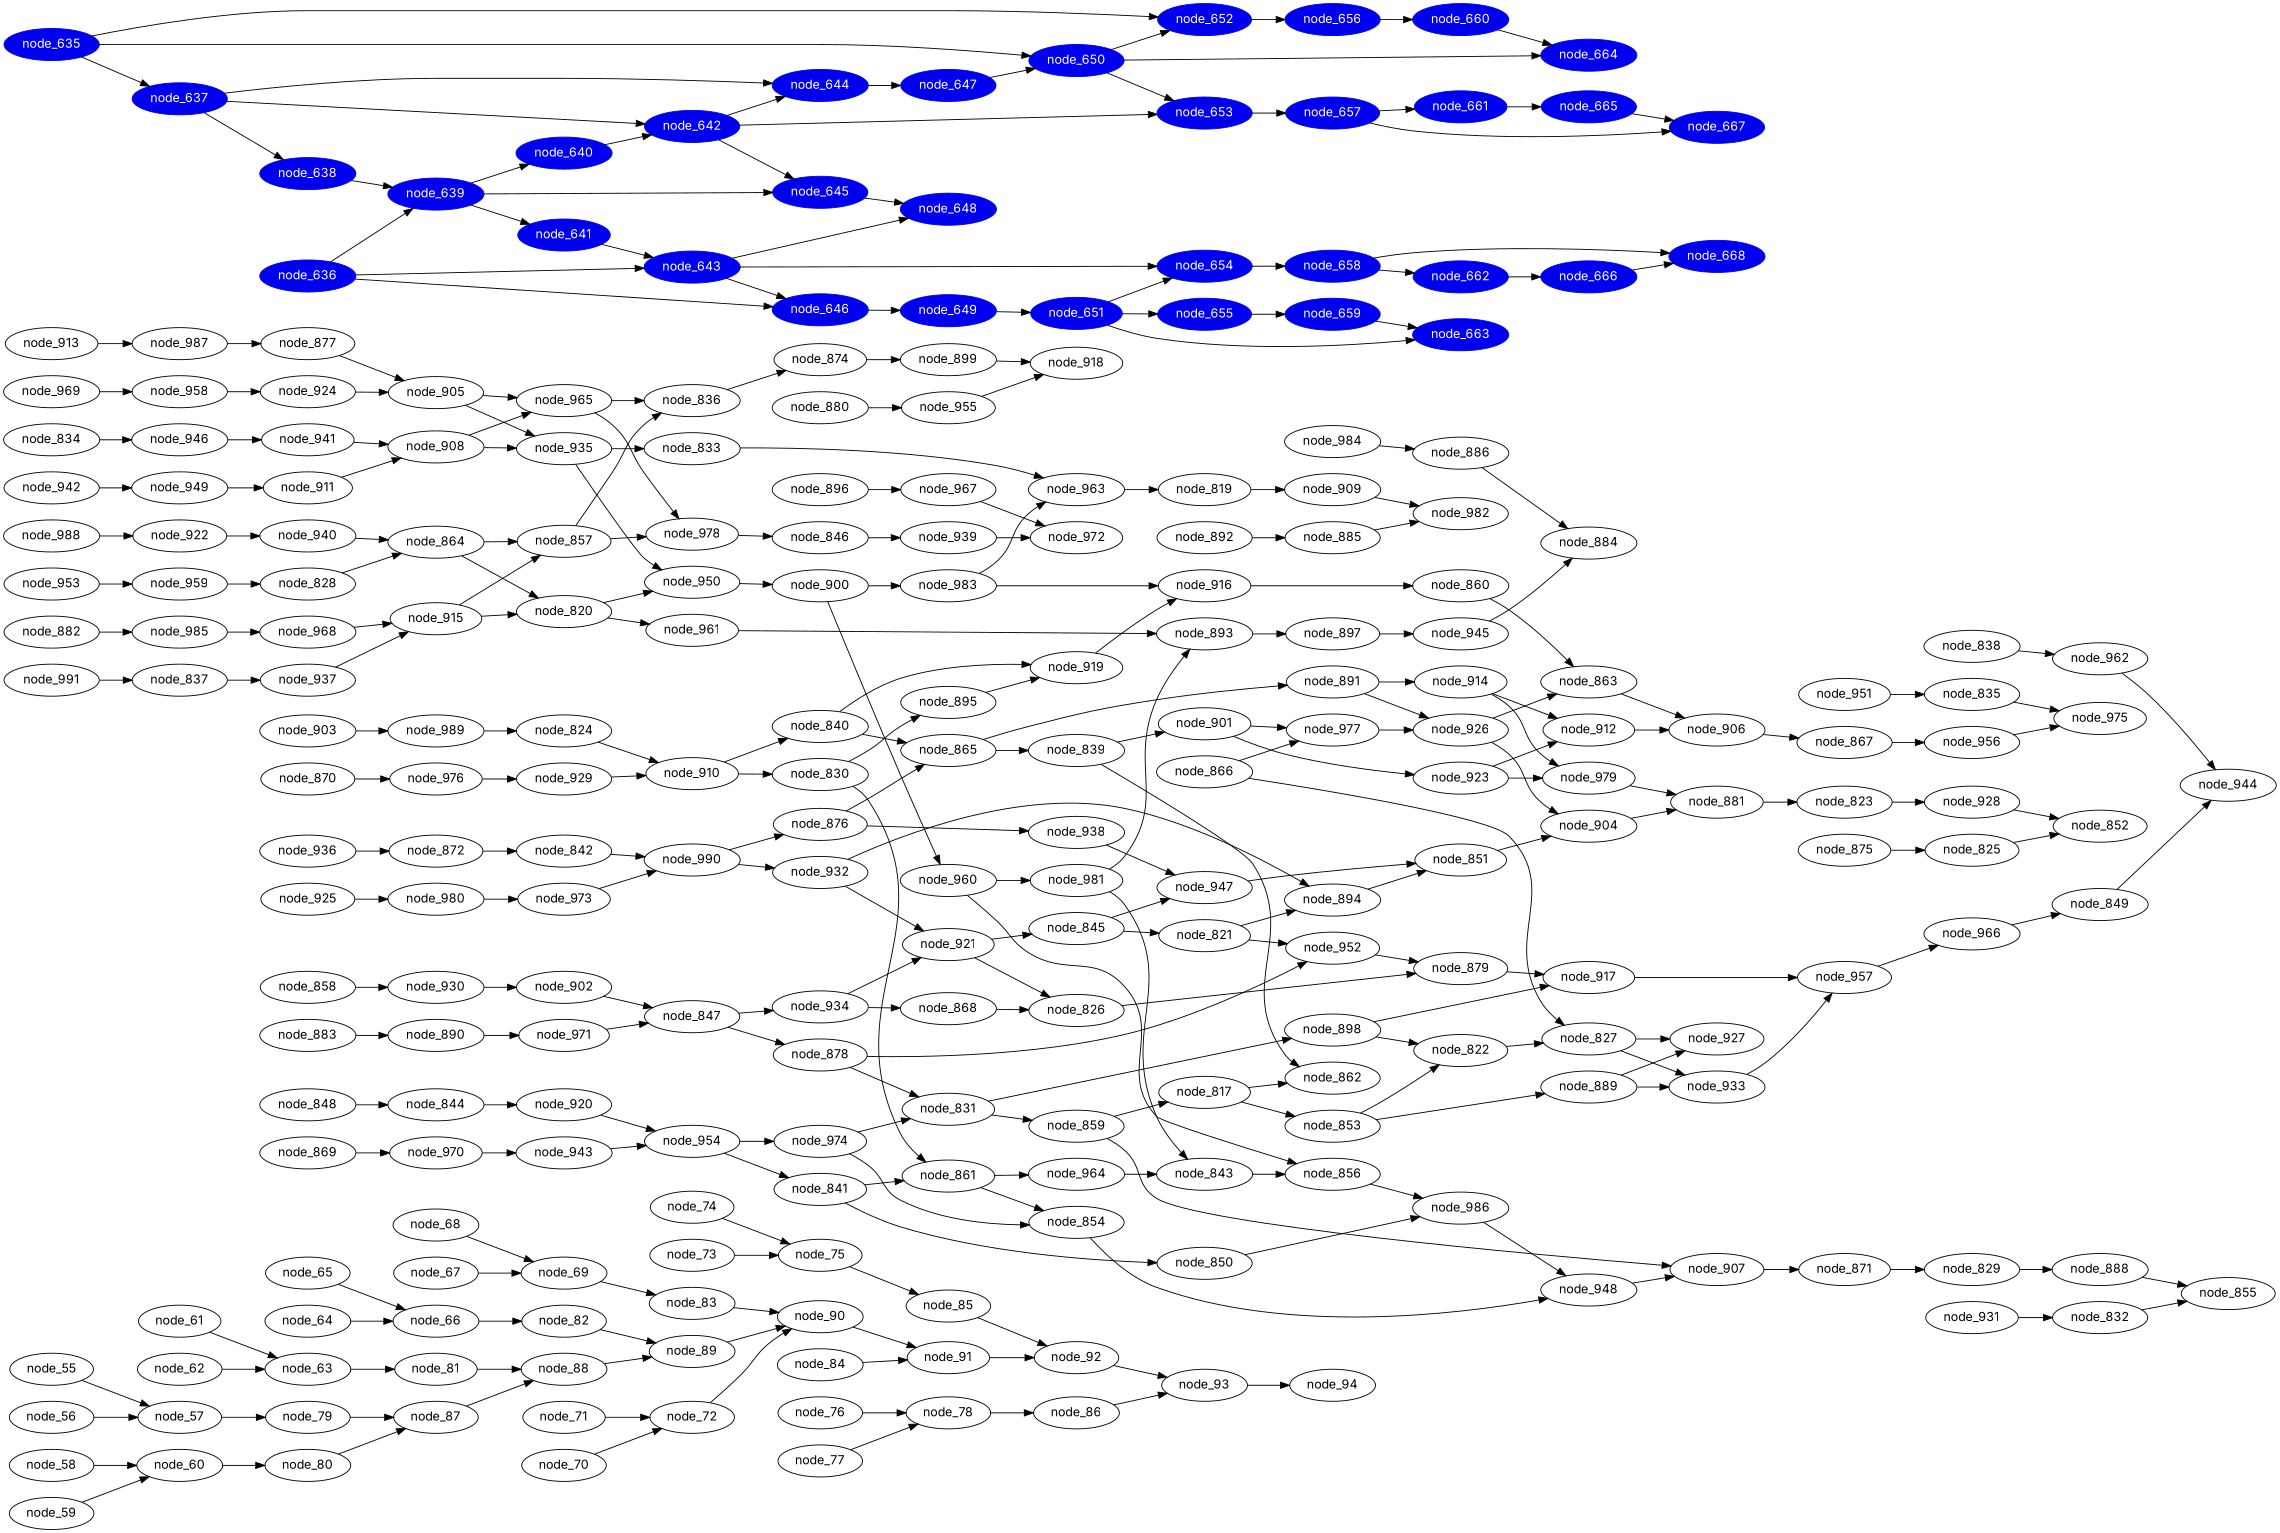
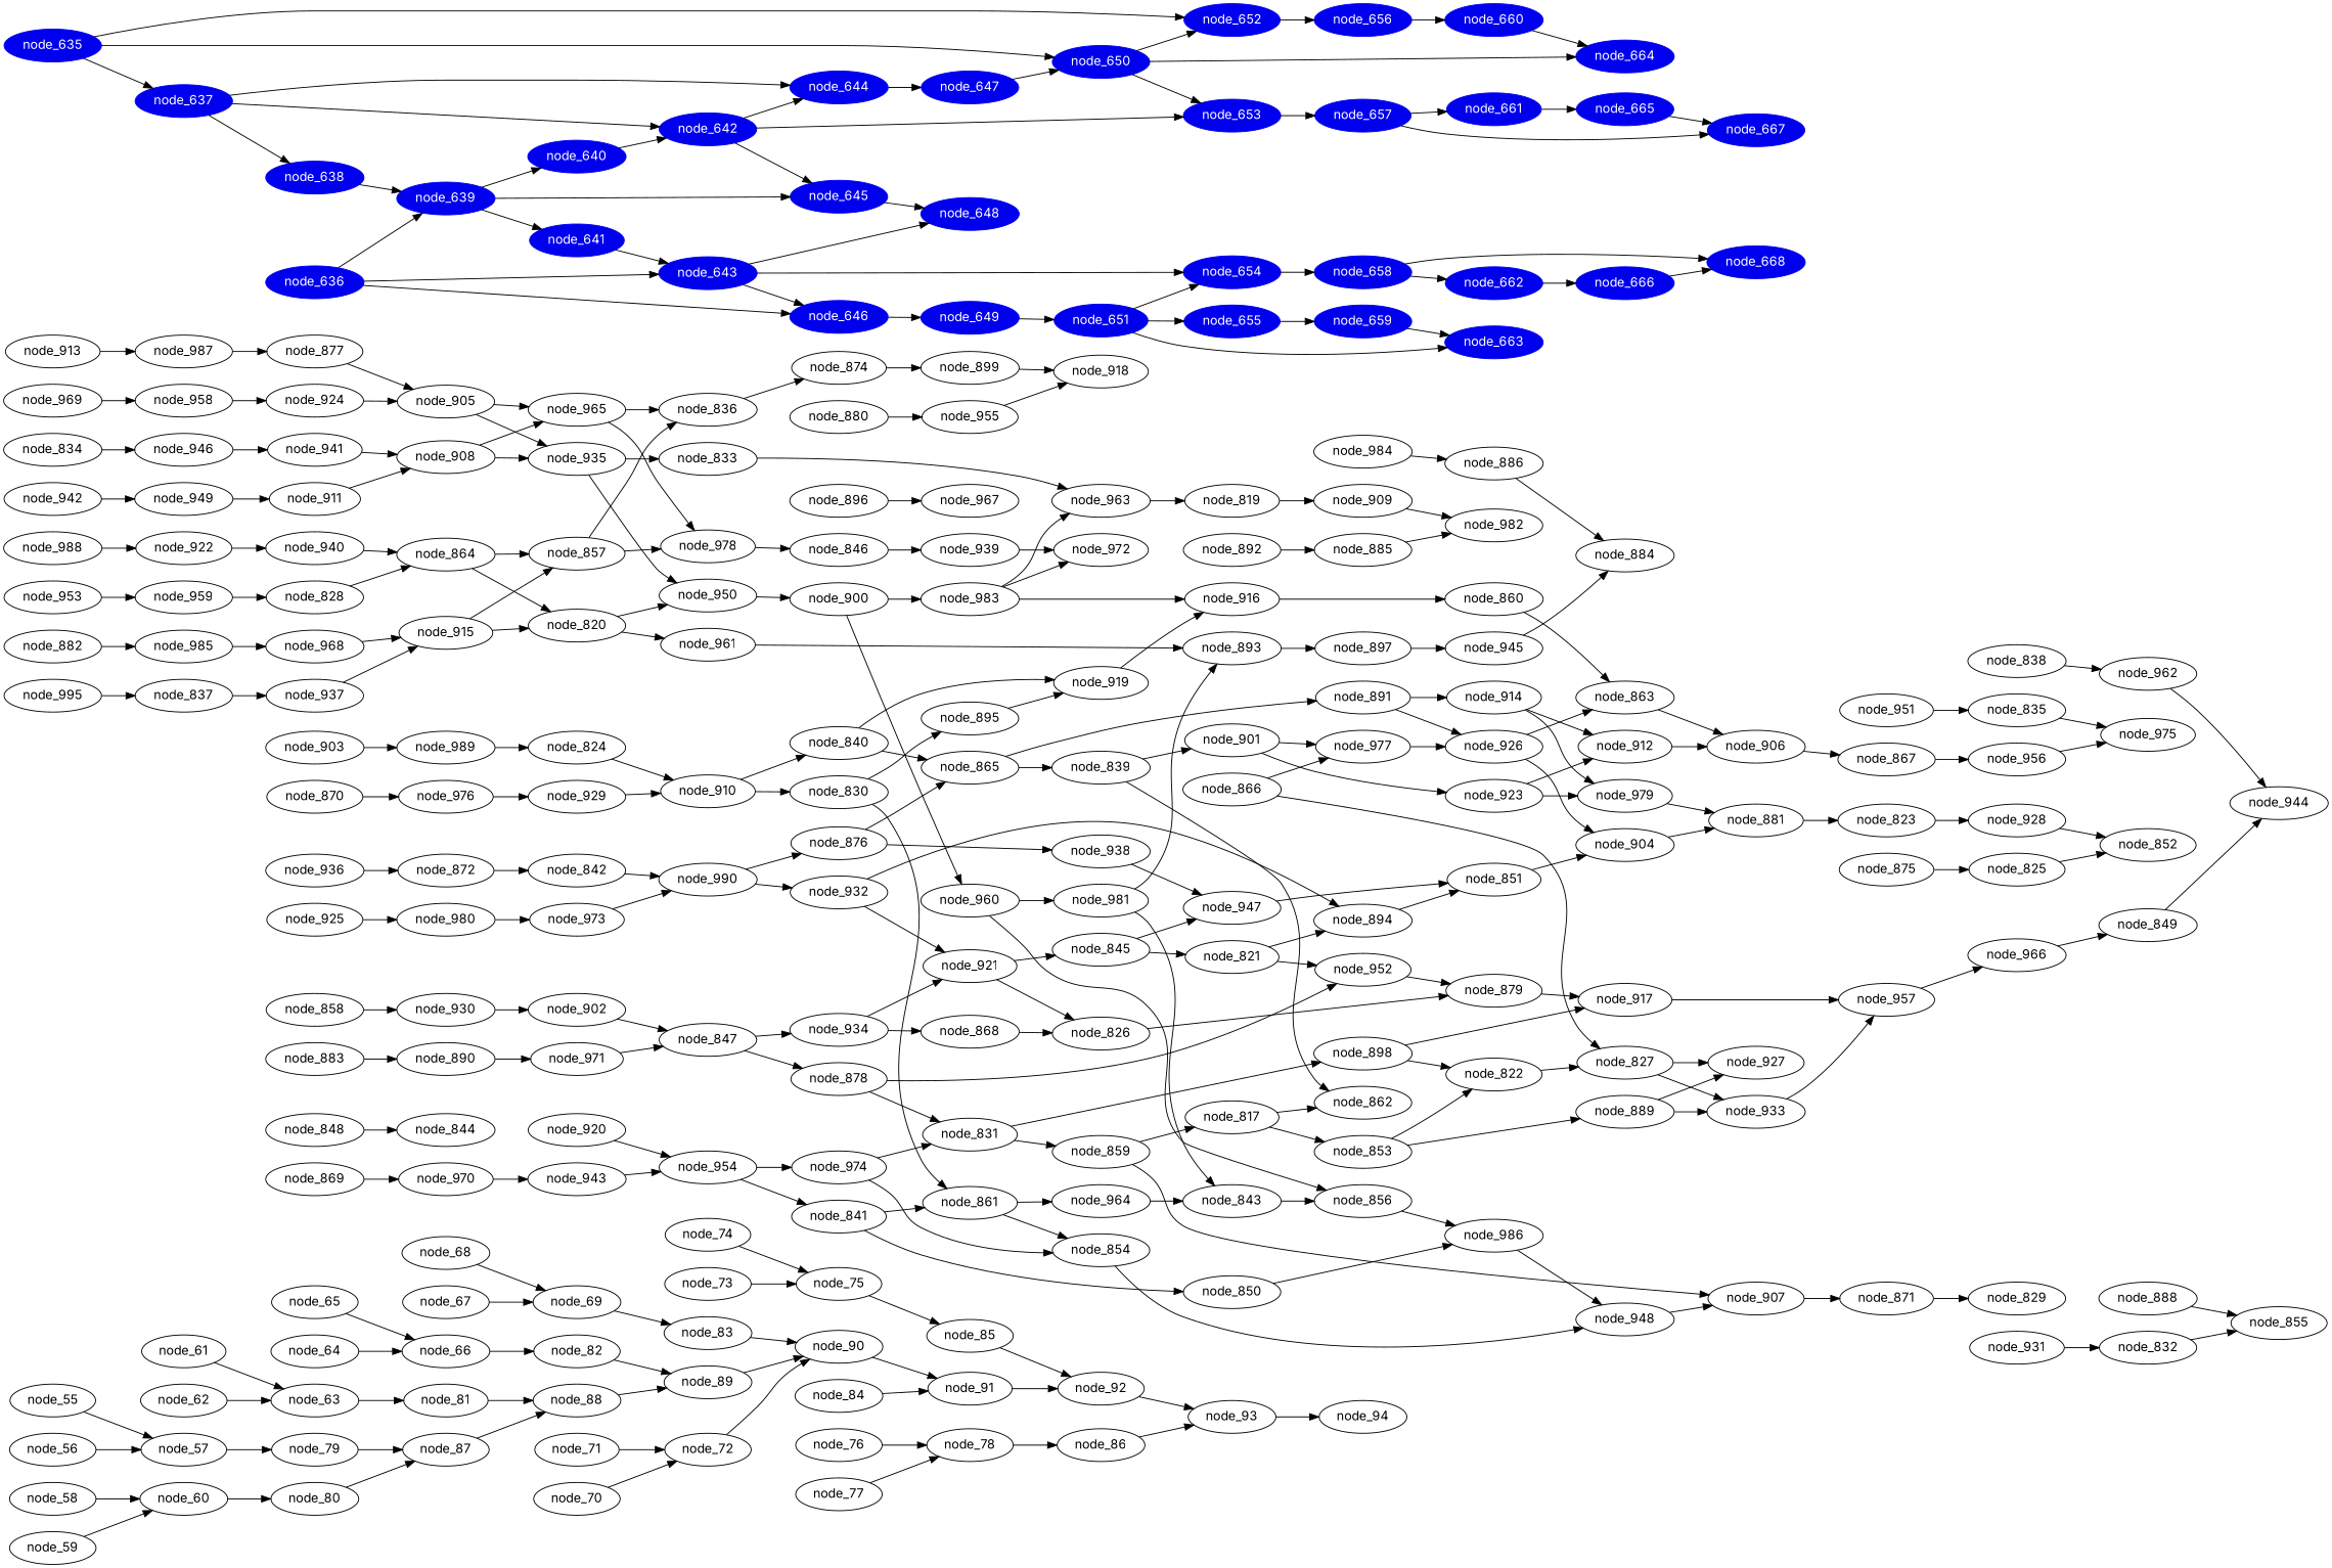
  digraph {
    fontname=Inter
    rankdir=LR
    node [fontname=Inter]
    edge [fontname=Inter]
    node_55
    node_57
    node_79
    node_87
    node_56
    node_88
    node_58
    node_60
    node_80
    node_59
    node_61
    node_63
    node_81
    node_62
    node_89
    node_64
    node_66
    node_82
    node_65
    node_90
    node_67
    node_69
    node_83
    node_68
    node_91
    node_70
    node_72
    node_84
    node_71
    node_92
    node_73
    node_75
    node_85
    node_74
    node_93
    node_76
    node_78
    node_86
    node_77
    node_94
    node_819
    node_909
    node_982
    node_820
    node_950
    node_961
    node_900
    node_893
    node_960
    node_983
    node_897
    node_821
    node_894
    node_952
    node_851
    node_879
    node_904
    node_917
    node_822
    node_827
    node_927
    node_933
    node_957
    node_823
    node_928
    node_852
    node_824
    node_910
    node_830
    node_840
    node_861
    node_895
    node_919
    node_865
    node_825
    node_826
    node_871
    node_829
    node_966
    node_828
    node_864
    node_857
    node_836
    node_978
    node_888
    node_855
    node_854
    node_964
    node_948
    node_843
    node_916
    node_831
    node_859
    node_898
    n95 [label=node_817]
    node_907
    node_862
    node_853
    node_832
    node_833
    node_963
    node_834
    node_946
    node_941
    node_908
    node_835
    node_975
    node_874
    node_899
    node_918
    node_837
    node_937
    node_915
    node_838
    node_962
    node_944
    node_839
    node_901
    node_977
    node_923
    node_866
    node_926
    node_912
    node_979
    node_891
    node_914
    node_860
    node_841
    node_850
    node_986
    node_842
    node_990
    node_876
    node_932
    node_938
    node_921
    node_856
    node_863
    node_844
    node_920
    node_954
    node_974
    node_845
    node_947
    node_846
    node_939
    node_972
    node_847
    node_878
    node_934
    node_868
    node_848
    node_849
    node_881
    node_889
    node_858
    node_930
    node_902
    node_906
    node_867
    node_956
    node_869
    node_970
    node_943
    node_870
    node_976
    node_929
    node_872
    node_875
    node_877
    node_905
    node_935
    node_965
    node_880
    node_955
    node_882
    node_985
    node_968
    node_883
    node_890
    node_971
    node_885
    node_886
    node_884
    node_892
    node_945
    node_896
    node_967
    node_981
    node_903
    node_989
    node_911
    node_913
    node_987
    node_922
    node_940
    node_924
    node_925
    node_980
    node_973
    node_931
    node_936
    node_942
    node_949
    node_951
    node_953
    node_959
    node_958
    node_969
    node_984
    node_988
-   node_991
+   node_991 [label=node_995]
    node_635 [color=blue2 fontcolor=white style=filled]
    node_637 [color=blue2 fontcolor=white style=filled]
    node_650 [color=blue2 fontcolor=white style=filled]
    node_652 [color=blue2 fontcolor=white style=filled]
    node_638 [color=blue2 fontcolor=white style=filled]
    node_642 [color=blue2 fontcolor=white style=filled]
    node_644 [color=blue2 fontcolor=white style=filled]
    node_653 [color=blue2 fontcolor=white style=filled]
    node_664 [color=blue2 fontcolor=white style=filled]
    node_656 [color=blue2 fontcolor=white style=filled]
    node_639 [color=blue2 fontcolor=white style=filled]
    node_645 [color=blue2 fontcolor=white style=filled]
    node_647 [color=blue2 fontcolor=white style=filled]
    node_657 [color=blue2 fontcolor=white style=filled]
    node_660 [color=blue2 fontcolor=white style=filled]
    node_636 [color=blue2 fontcolor=white style=filled]
    node_643 [color=blue2 fontcolor=white style=filled]
    node_646 [color=blue2 fontcolor=white style=filled]
    node_640 [color=blue2 fontcolor=white style=filled]
    node_641 [color=blue2 fontcolor=white style=filled]
    node_648 [color=blue2 fontcolor=white style=filled]
    node_654 [color=blue2 fontcolor=white style=filled]
    node_649 [color=blue2 fontcolor=white style=filled]
    node_658 [color=blue2 fontcolor=white style=filled]
    node_651 [color=blue2 fontcolor=white style=filled]
    node_661 [color=blue2 fontcolor=white style=filled]
    node_667 [color=blue2 fontcolor=white style=filled]
    node_662 [color=blue2 fontcolor=white style=filled]
    node_668 [color=blue2 fontcolor=white style=filled]
    node_655 [color=blue2 fontcolor=white style=filled]
    node_663 [color=blue2 fontcolor=white style=filled]
    node_659 [color=blue2 fontcolor=white style=filled]
    node_665 [color=blue2 fontcolor=white style=filled]
    node_666 [color=blue2 fontcolor=white style=filled]
    node_55 -> node_57
    node_57 -> node_79
    node_79 -> node_87
    node_87 -> node_88
    node_56 -> node_57
    node_88 -> node_89
    node_58 -> node_60
    node_60 -> node_80
    node_80 -> node_87
    node_59 -> node_60
    node_61 -> node_63
    node_63 -> node_81
    node_81 -> node_88
    node_62 -> node_63
    node_89 -> node_90
    node_64 -> node_66
    node_66 -> node_82
    node_82 -> node_89
    node_65 -> node_66
    node_90 -> node_91
    node_67 -> node_69
    node_69 -> node_83
    node_83 -> node_90
    node_68 -> node_69
    node_91 -> node_92
    node_70 -> node_72
    node_72 -> node_90
    node_84 -> node_91
    node_71 -> node_72
    node_92 -> node_93
    node_73 -> node_75
    node_75 -> node_85
    node_85 -> node_92
    node_74 -> node_75
    node_93 -> node_94
    node_76 -> node_78
    node_78 -> node_86
    node_86 -> node_93
    node_77 -> node_78
    node_819 -> node_909
    node_909 -> node_982
    node_820 -> node_950
    node_820 -> node_961
    node_950 -> node_900
    node_961 -> node_893
    node_900 -> node_960
    node_900 -> node_983
    node_893 -> node_897
    node_960 -> node_856
    node_960 -> node_981
    node_983 -> node_916
    node_983 -> node_963
    node_897 -> node_945
    node_821 -> node_894
    node_821 -> node_952
    node_894 -> node_851
    node_952 -> node_879
    node_851 -> node_904
    node_879 -> node_917
    node_904 -> node_881
    node_917 -> node_957
    node_822 -> node_827
    node_827 -> node_927
    node_827 -> node_933
    node_933 -> node_957
    node_957 -> node_966
    node_823 -> node_928
    node_928 -> node_852
    node_824 -> node_910
    node_910 -> node_830
    node_910 -> node_840
    node_830 -> node_861
    node_830 -> node_895
    node_840 -> node_919
    node_840 -> node_865
    node_861 -> node_854
    node_861 -> node_964
    node_895 -> node_919
    node_919 -> node_916
    node_865 -> node_839
    node_865 -> node_891
    node_825 -> node_852
    node_826 -> node_879
    node_871 -> node_829
-   node_829 -> node_888
    node_966 -> node_849
    node_828 -> node_864
    node_864 -> node_820
    node_864 -> node_857
    node_857 -> node_836
    node_857 -> node_978
    node_836 -> node_874
    node_978 -> node_846
    node_888 -> node_855
    node_854 -> node_948
    node_964 -> node_843
    node_948 -> node_907
    node_843 -> node_856
    node_916 -> node_860
    node_831 -> node_859
    node_831 -> node_898
    node_859 -> n95
    node_859 -> node_907
    node_898 -> node_917
    node_898 -> node_822
    n95 -> node_862
    n95 -> node_853
    node_907 -> node_871
    node_853 -> node_822
    node_853 -> node_889
    node_832 -> node_855
    node_833 -> node_963
    node_963 -> node_819
    node_834 -> node_946
    node_946 -> node_941
    node_941 -> node_908
    node_908 -> node_935
    node_908 -> node_965
    node_835 -> node_975
    node_874 -> node_899
    node_899 -> node_918
    node_837 -> node_937
    node_937 -> node_915
    node_915 -> node_820
    node_915 -> node_857
    node_838 -> node_962
    node_962 -> node_944
    node_839 -> node_862
    node_839 -> node_901
    node_901 -> node_977
    node_901 -> node_923
    node_977 -> node_926
    node_923 -> node_912
    node_923 -> node_979
    node_866 -> node_827
    node_866 -> node_977
    node_926 -> node_904
    node_926 -> node_863
    node_912 -> node_906
    node_979 -> node_881
    node_891 -> node_926
    node_891 -> node_914
    node_914 -> node_912
    node_914 -> node_979
    node_860 -> node_863
    node_841 -> node_861
    node_841 -> node_850
    node_850 -> node_986
    node_986 -> node_948
    node_842 -> node_990
    node_990 -> node_876
    node_990 -> node_932
    node_876 -> node_865
    node_876 -> node_938
    node_932 -> node_894
    node_932 -> node_921
    node_938 -> node_947
    node_921 -> node_826
    node_921 -> node_845
    node_856 -> node_986
    node_863 -> node_906
-   node_844 -> node_920
    node_920 -> node_954
    node_954 -> node_841
    node_954 -> node_974
    node_974 -> node_854
    node_974 -> node_831
    node_845 -> node_821
    node_845 -> node_947
    node_947 -> node_851
    node_846 -> node_939
    node_939 -> node_972
    node_847 -> node_878
    node_847 -> node_934
    node_878 -> node_952
    node_878 -> node_831
    node_934 -> node_921
    node_934 -> node_868
    node_868 -> node_826
    node_848 -> node_844
    node_849 -> node_944
    node_881 -> node_823
    node_889 -> node_927
    node_889 -> node_933
    node_858 -> node_930
    node_930 -> node_902
    node_902 -> node_847
    node_906 -> node_867
    node_867 -> node_956
    node_956 -> node_975
    node_869 -> node_970
    node_970 -> node_943
    node_943 -> node_954
    node_870 -> node_976
    node_976 -> node_929
    node_929 -> node_910
    node_872 -> node_842
    node_875 -> node_825
    node_877 -> node_905
    node_905 -> node_935
    node_905 -> node_965
    node_935 -> node_950
    node_935 -> node_833
    node_965 -> node_836
    node_965 -> node_978
    node_880 -> node_955
    node_955 -> node_918
    node_882 -> node_985
    node_985 -> node_968
    node_968 -> node_915
    node_883 -> node_890
    node_890 -> node_971
    node_971 -> node_847
    node_885 -> node_982
    node_886 -> node_884
    node_892 -> node_885
    node_945 -> node_884
    node_896 -> node_967
-   node_967 -> node_972
+   node_983 -> node_972
    node_981 -> node_893
    node_981 -> node_843
    node_903 -> node_989
    node_989 -> node_824
    node_911 -> node_908
    node_913 -> node_987
    node_987 -> node_877
    node_922 -> node_940
    node_940 -> node_864
    node_924 -> node_905
    node_925 -> node_980
    node_980 -> node_973
    node_973 -> node_990
    node_931 -> node_832
    node_936 -> node_872
    node_942 -> node_949
    node_949 -> node_911
    node_951 -> node_835
    node_953 -> node_959
    node_959 -> node_828
    node_958 -> node_924
    node_969 -> node_958
    node_984 -> node_886
    node_988 -> node_922
    node_991 -> node_837
    node_635 -> node_637
    node_635 -> node_650
    node_635 -> node_652
    node_637 -> node_638
    node_637 -> node_642
    node_637 -> node_644
    node_650 -> node_652
    node_650 -> node_653
    node_650 -> node_664
    node_652 -> node_656
    node_638 -> node_639
    node_642 -> node_644
    node_642 -> node_653
    node_642 -> node_645
    node_644 -> node_647
    node_653 -> node_657
    node_656 -> node_660
    node_639 -> node_645
    node_639 -> node_640
    node_639 -> node_641
    node_645 -> node_648
    node_647 -> node_650
    node_657 -> node_661
    node_657 -> node_667
    node_660 -> node_664
    node_636 -> node_639
    node_636 -> node_643
    node_636 -> node_646
    node_643 -> node_646
    node_643 -> node_648
    node_643 -> node_654
    node_646 -> node_649
    node_640 -> node_642
    node_641 -> node_643
    node_654 -> node_658
    node_649 -> node_651
    node_658 -> node_662
    node_658 -> node_668
    node_651 -> node_654
    node_651 -> node_655
    node_651 -> node_663
    node_661 -> node_665
    node_662 -> node_666
    node_655 -> node_659
    node_659 -> node_663
    node_665 -> node_667
    node_666 -> node_668
  }
